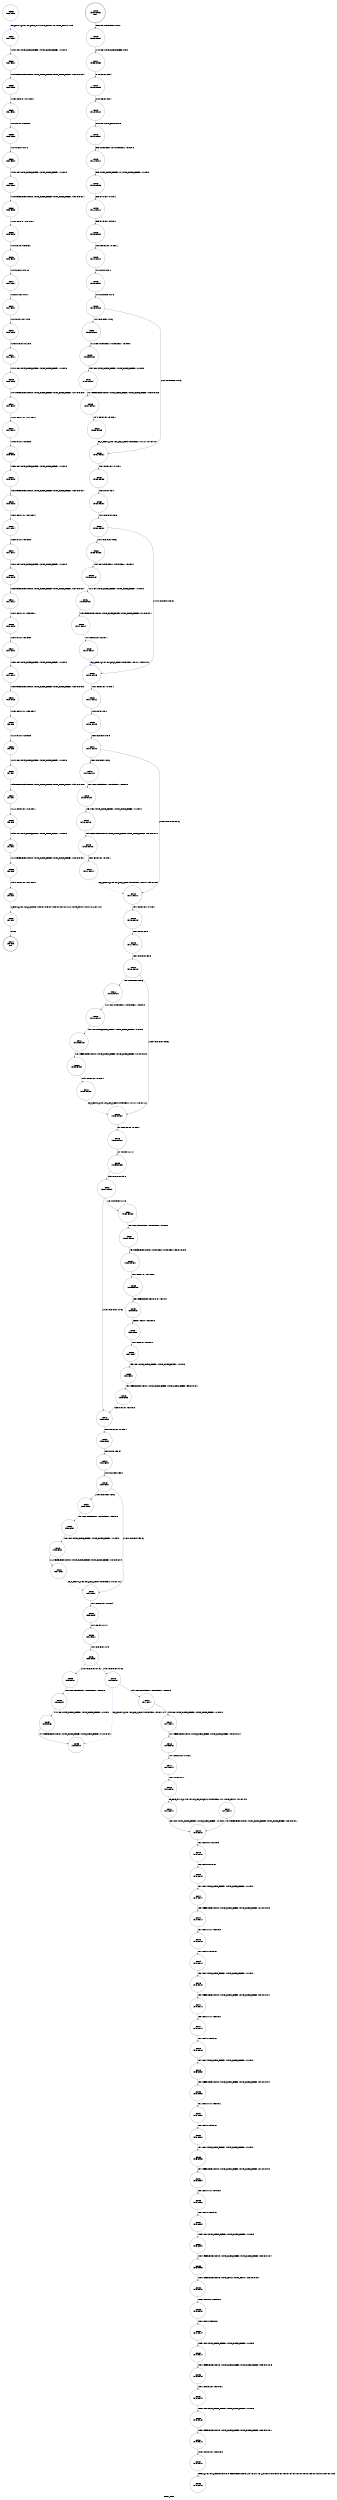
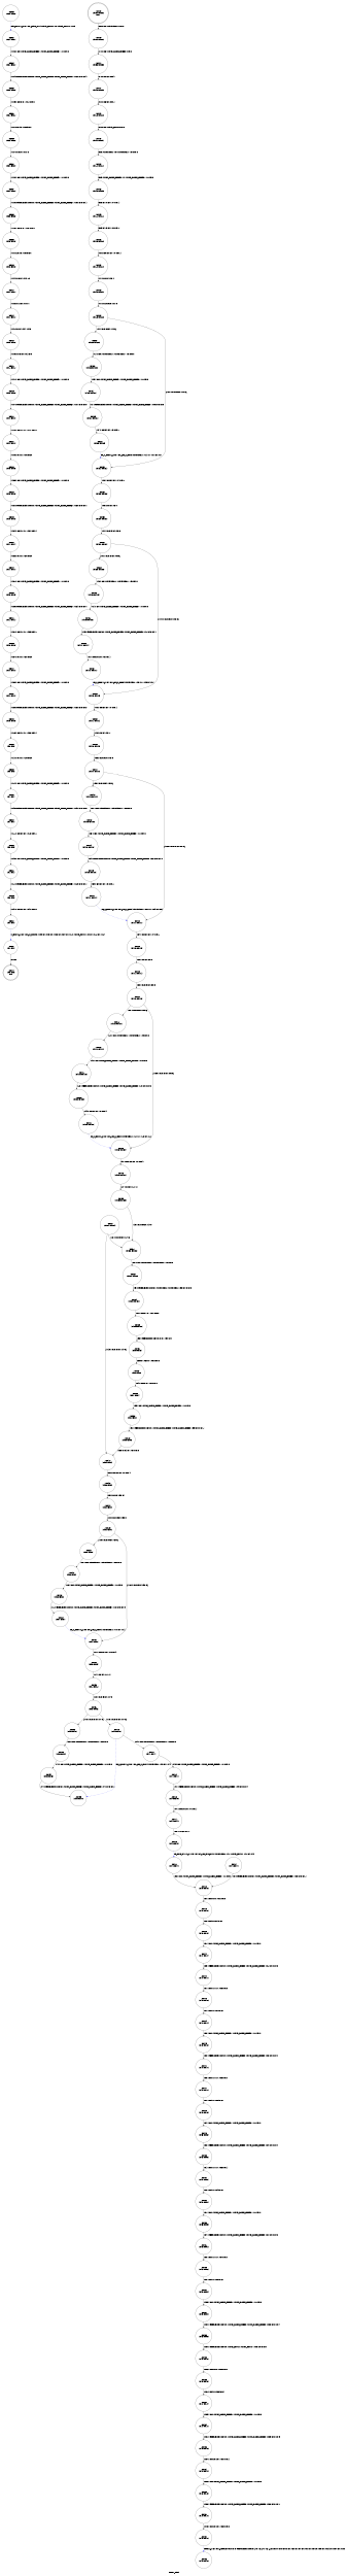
  digraph {
    fontname=Lato
    label=process_patblt
    node [fontname=Lato shape=circle]
    edge [fontname=Lato]
    n1 [label="N39172\n(rp:0, ep:0)\nexit" shape=doublecircle]
    n2 [label="N39173\n(rp:152, ep:152)\nentry" shape=doublecircle]
    n3 [label="N39175\n(rp:151, ep:151)"]
    n4 [label="N39176\n(rp:150, ep:150)"]
    n5 [label="N39177\n(rp:149, ep:149)"]
    n6 [label="N39178\n(rp:148, ep:148)"]
    n7 [label="N39179\n(rp:147, ep:147)"]
    n8 [label="N39181\n(rp:146, ep:146)"]
    n9 [label="N39183\n(rp:145, ep:145)"]
    n10 [label="N39185\n(rp:144, ep:144)"]
    n11 [label="N39188\n(rp:143, ep:143)"]
    n12 [label="N39189\n(rp:142, ep:142)"]
    n13 [label="N39190\n(rp:141, ep:141)"]
    n14 [label="N39191\n(rp:140, ep:140)"]
    n15 [label="N39338\n(rp:139, ep:139)"]
    n16 [label="N39198\n(rp:134, ep:134)"]
    n17 [label="N39193\n(rp:138, ep:138)"]
    n18 [label="N39199\n(rp:133, ep:133)"]
    n19 [label="N39194\n(rp:137, ep:137)"]
    n20 [label="N39200\n(rp:132, ep:132)"]
    n21 [label="N39195\n(rp:136, ep:136)"]
    n22 [label="N39196\n(rp:135, ep:135)"]
    n23 [label="N39201\n(rp:131, ep:131)"]
    n24 [label="N39340\n(rp:130, ep:130)"]
    n25 [label="N39208\n(rp:125, ep:125)"]
    n26 [label="N39203\n(rp:129, ep:129)"]
    n27 [label="N39209\n(rp:124, ep:124)"]
    n28 [label="N39204\n(rp:128, ep:128)"]
    n29 [label="N39210\n(rp:123, ep:123)"]
    n30 [label="N39205\n(rp:127, ep:127)"]
    n31 [label="N39206\n(rp:126, ep:126)"]
    n32 [label="N39211\n(rp:122, ep:122)"]
    n33 [label="N39342\n(rp:121, ep:121)"]
    n34 [label="N39218\n(rp:116, ep:116)"]
    n35 [label="N39213\n(rp:120, ep:120)"]
    n36 [label="N39219\n(rp:115, ep:115)"]
    n37 [label="N39214\n(rp:119, ep:119)"]
    n38 [label="N39220\n(rp:114, ep:114)"]
    n39 [label="N39215\n(rp:118, ep:118)"]
    n40 [label="N39216\n(rp:117, ep:117)"]
    n41 [label="N39221\n(rp:113, ep:113)"]
    n42 [label="N39344\n(rp:112, ep:112)"]
    n43 [label="N39228\n(rp:107, ep:107)"]
    n44 [label="N39223\n(rp:111, ep:111)"]
    n45 [label="N39229\n(rp:106, ep:106)"]
    n46 [label="N39224\n(rp:110, ep:110)"]
    n47 [label="N39230\n(rp:105, ep:105)"]
    n48 [label="N39225\n(rp:109, ep:109)"]
    n49 [label="N39226\n(rp:108, ep:108)"]
    n50 [label="N39231\n(rp:104, ep:104)"]
    n51 [label="N39346\n(rp:103, ep:103)"]
    n52 [label="N39242\n(rp:94, ep:94)"]
    n53 [label="N39233\n(rp:102, ep:102)"]
    n54 [label="N39243\n(rp:93, ep:93)"]
    n55 [label="N39234\n(rp:101, ep:101)"]
    n56 [label="N39244\n(rp:92, ep:92)"]
    n57 [label="N39235\n(rp:100, ep:100)"]
    n58 [label="N39236\n(rp:99, ep:99)"]
    n59 [label="N39237\n(rp:98, ep:98)"]
    n60 [label="N39238\n(rp:97, ep:97)"]
    n61 [label="N39239\n(rp:96, ep:96)"]
    n62 [label="N39240\n(rp:95, ep:95)"]
    n63 [label="N39245\n(rp:91, ep:91)"]
    n64 [label="N39348\n(rp:90, ep:90)"]
    n65 [label="N39251\n(rp:86, ep:86)"]
    n66 [label="N39247\n(rp:89, ep:89)"]
    n67 [label="N39252\n(rp:85, ep:85)"]
    n68 [label="N39248\n(rp:88, ep:88)"]
    n69 [label="N39253\n(rp:84, ep:84)"]
    n70 [label="N39249\n(rp:87, ep:87)"]
    n71 [label="N39254\n(rp:83, ep:83)"]
    n72 [label="N39350\n(rp:82, ep:82)"]
    n73 [label="N39260\n(rp:78, ep:78)"]
    n74 [label="N39256\n(rp:81, ep:81)"]
    n75 [label="N39261\n(rp:77, ep:77)"]
    n76 [label="N39258\n(rp:79, ep:79)"]
    n77 [label="N39257\n(rp:80, ep:80)"]
    n78 [label="N39262\n(rp:76, ep:76)"]
    n79 [label="N39263\n(rp:75, ep:75)"]
    n80 [label="N39264\n(rp:74, ep:74)"]
    n81 [label="N39265\n(rp:73, ep:73)"]
    n82 [label="N39266\n(rp:72, ep:72)"]
    n83 [label="N39268\n(rp:70, ep:70)"]
    n84 [label="N39267\n(rp:71, ep:71)"]
    n85 [label="N39269\n(rp:69, ep:69)"]
    n86 [label="N39270\n(rp:68, ep:68)"]
    n87 [label="N39271\n(rp:67, ep:67)"]
    n88 [label="N39272\n(rp:66, ep:66)"]
    n89 [label="N39273\n(rp:65, ep:65)"]
    n90 [label="N39274\n(rp:64, ep:64)"]
    n91 [label="N39275\n(rp:63, ep:63)"]
    n92 [label="N39276\n(rp:62, ep:62)"]
    n93 [label="N39277\n(rp:61, ep:61)"]
    n94 [label="N39278\n(rp:60, ep:60)"]
    n95 [label="N39279\n(rp:59, ep:59)"]
    n96 [label="N39280\n(rp:58, ep:58)"]
    n97 [label="N39281\n(rp:57, ep:57)"]
    n98 [label="N39282\n(rp:56, ep:56)"]
    n99 [label="N39283\n(rp:55, ep:55)"]
    n100 [label="N39284\n(rp:54, ep:54)"]
    n101 [label="N39285\n(rp:53, ep:53)"]
    n102 [label="N39286\n(rp:52, ep:52)"]
    n103 [label="N39287\n(rp:51, ep:51)"]
    n104 [label="N39288\n(rp:50, ep:50)"]
    n105 [label="N39289\n(rp:49, ep:49)"]
    n106 [label="N39290\n(rp:48, ep:48)"]
    n107 [label="N39291\n(rp:47, ep:47)"]
    n108 [label="N39292\n(rp:46, ep:46)"]
    n109 [label="N39293\n(rp:45, ep:45)"]
    n110 [label="N39294\n(rp:44, ep:44)"]
    n111 [label="N39295\n(rp:43, ep:43)"]
    n112 [label="N39296\n(rp:42, ep:42)"]
    n113 [label="N39297\n(rp:41, ep:41)"]
    n114 [label="N39298\n(rp:40, ep:40)"]
    n115 [label="N39300\n(rp:38, ep:38)"]
    n116 [label="N39301\n(rp:37, ep:37)"]
    n117 [label="N39302\n(rp:36, ep:36)"]
    n118 [label="N39303\n(rp:35, ep:35)"]
    n119 [label="N39304\n(rp:34, ep:34)"]
    n120 [label="N39305\n(rp:33, ep:33)"]
    n121 [label="N39306\n(rp:32, ep:32)"]
    n122 [label="N39307\n(rp:31, ep:31)"]
    n123 [label="N39308\n(rp:30, ep:30)"]
    n124 [label="N39309\n(rp:29, ep:29)"]
    n125 [label="N39310\n(rp:28, ep:28)"]
    n126 [label="N39311\n(rp:27, ep:27)"]
    n127 [label="N39312\n(rp:26, ep:26)"]
    n128 [label="N39313\n(rp:25, ep:25)"]
    n129 [label="N39314\n(rp:24, ep:24)"]
    n130 [label="N39315\n(rp:23, ep:23)"]
    n131 [label="N39316\n(rp:22, ep:22)"]
    n132 [label="N39317\n(rp:21, ep:21)"]
    n133 [label="N39318\n(rp:20, ep:20)"]
    n134 [label="N39319\n(rp:19, ep:19)"]
    n135 [label="N39320\n(rp:18, ep:18)"]
    n136 [label="N39321\n(rp:17, ep:17)"]
    n137 [label="N39322\n(rp:16, ep:16)"]
    n138 [label="N39323\n(rp:15, ep:15)"]
    n139 [label="N39324\n(rp:14, ep:14)"]
    n140 [label="N39325\n(rp:13, ep:13)"]
    n141 [label="N39326\n(rp:12, ep:12)"]
    n142 [label="N39327\n(rp:11, ep:11)"]
    n143 [label="N39328\n(rp:10, ep:10)"]
    n144 [label="N39329\n(rp:9, ep:9)"]
    n145 [label="N39330\n(rp:8, ep:8)"]
    n146 [label="N39331\n(rp:7, ep:7)"]
    n147 [label="N39332\n(rp:6, ep:6)"]
    n148 [label="N39333\n(rp:5, ep:5)"]
    n149 [label="N39334\n(rp:4, ep:4)"]
    n150 [label="N39335\n(rp:3, ep:3)"]
    n151 [label="N39336\n(rp:2, ep:2)"]
    n152 [label="N39337\n(rp:1, ep:1)"]
    n2 -> n3 [label="%5 = alloca %struct.stream*, align 8"]
    n3 -> n4 [label="%6 = alloca %struct._PATBLT_ORDER*, align 8"]
    n4 -> n5 [label="%7 = alloca i32, align 4"]
    n5 -> n6 [label="%8 = alloca i32, align 4"]
    n6 -> n7 [label="%9 = alloca %struct._BRUSH, align 8"]
    n7 -> n8 [label="store %struct.stream* %0, %struct.stream** %5, align 8"]
    n8 -> n9 [label="store %struct._PATBLT_ORDER* %1, %struct._PATBLT_ORDER** %6, align 8"]
    n9 -> n10 [label="store i32 %2, i32* %7, align 4"]
    n10 -> n11 [label="store i32 %3, i32* %8, align 4"]
    n11 -> n12 [label="%10 = load i32, i32* %7, align 4"]
    n12 -> n13 [label="%11 = and i32 %10, 1"]
    n13 -> n14 [label="%12 = icmp ne i32 %11, 0"]
    n14 -> n15 [label="[%12 = icmp ne i32 %11, 0]"]
    n14 -> n16 [label="[!(%12 = icmp ne i32 %11, 0)]"]
    n15 -> n17 [label="%14 = load %struct.stream*, %struct.stream** %5, align 8"]
    n16 -> n18 [label="%19 = load i32, i32* %7, align 4"]
    n17 -> n19 [label="%15 = load %struct._PATBLT_ORDER*, %struct._PATBLT_ORDER** %6, align 8"]
    n18 -> n20 [label="%20 = and i32 %19, 2"]
    n19 -> n21 [label="%16 = getelementptr inbounds %struct._PATBLT_ORDER, %struct._PATBLT_ORDER* %15, i32 0, i32 0"]
    n20 -> n23 [label="%21 = icmp ne i32 %20, 0"]
    n21 -> n22 [label="%17 = load i32, i32* %8, align 4"]
    n22 -> n16 [color=blue label="rdp_in_coord --@-- call void @rdp_in_coord(%struct.stream* %14, i16* %16, i32 %17)" style=dashed]
    n23 -> n24 [label="[%21 = icmp ne i32 %20, 0]"]
    n23 -> n25 [label="[!(%21 = icmp ne i32 %20, 0)]"]
    n24 -> n26 [label="%23 = load %struct.stream*, %struct.stream** %5, align 8"]
    n25 -> n27 [label="%28 = load i32, i32* %7, align 4"]
    n26 -> n28 [label="%24 = load %struct._PATBLT_ORDER*, %struct._PATBLT_ORDER** %6, align 8"]
    n27 -> n29 [label="%29 = and i32 %28, 4"]
    n28 -> n30 [label="%25 = getelementptr inbounds %struct._PATBLT_ORDER, %struct._PATBLT_ORDER* %24, i32 0, i32 1"]
    n29 -> n32 [label="%30 = icmp ne i32 %29, 0"]
    n30 -> n31 [label="%26 = load i32, i32* %8, align 4"]
    n31 -> n25 [color=blue label="rdp_in_coord --@-- call void @rdp_in_coord(%struct.stream* %23, i16* %25, i32 %26)" style=dashed]
    n32 -> n33 [label="[%30 = icmp ne i32 %29, 0]"]
    n32 -> n34 [label="[!(%30 = icmp ne i32 %29, 0)]"]
    n33 -> n35 [label="%32 = load %struct.stream*, %struct.stream** %5, align 8"]
    n34 -> n36 [label="%37 = load i32, i32* %7, align 4"]
    n35 -> n37 [label="%33 = load %struct._PATBLT_ORDER*, %struct._PATBLT_ORDER** %6, align 8"]
    n36 -> n38 [label="%38 = and i32 %37, 8"]
    n37 -> n39 [label="%34 = getelementptr inbounds %struct._PATBLT_ORDER, %struct._PATBLT_ORDER* %33, i32 0, i32 2"]
    n38 -> n41 [label="%39 = icmp ne i32 %38, 0"]
    n39 -> n40 [label="%35 = load i32, i32* %8, align 4"]
    n40 -> n34 [color=blue label="rdp_in_coord --@-- call void @rdp_in_coord(%struct.stream* %32, i16* %34, i32 %35)" style=dashed]
    n41 -> n42 [label="[%39 = icmp ne i32 %38, 0]"]
    n41 -> n43 [label="[!(%39 = icmp ne i32 %38, 0)]"]
    n42 -> n44 [label="%41 = load %struct.stream*, %struct.stream** %5, align 8"]
    n43 -> n45 [label="%46 = load i32, i32* %7, align 4"]
    n44 -> n46 [label="%42 = load %struct._PATBLT_ORDER*, %struct._PATBLT_ORDER** %6, align 8"]
    n45 -> n47 [label="%47 = and i32 %46, 16"]
    n46 -> n48 [label="%43 = getelementptr inbounds %struct._PATBLT_ORDER, %struct._PATBLT_ORDER* %42, i32 0, i32 3"]
-   n47 -> n50 [label="%48 = icmp ne i32 %47, 0"]
+   n47 -> n51 [label="%48 = icmp ne i32 %47, 0"]
    n48 -> n49 [label="%44 = load i32, i32* %8, align 4"]
    n49 -> n43 [color=blue label="rdp_in_coord --@-- call void @rdp_in_coord(%struct.stream* %41, i16* %43, i32 %44)" style=dashed]
    n50 -> n51 [label="[%48 = icmp ne i32 %47, 0]"]
    n50 -> n52 [label="[!(%48 = icmp ne i32 %47, 0)]"]
    n51 -> n53 [label="%50 = load %struct.stream*, %struct.stream** %5, align 8"]
    n52 -> n54 [label="%58 = load i32, i32* %7, align 4"]
    n53 -> n55 [label="%51 = getelementptr inbounds %struct.stream, %struct.stream* %50, i32 0, i32 0"]
    n54 -> n56 [label="%59 = and i32 %58, 32"]
    n55 -> n57 [label="%52 = load i8*, i8** %51, align 8"]
    n56 -> n63 [label="%60 = icmp ne i32 %59, 0"]
    n57 -> n58 [label="%53 = getelementptr inbounds i8, i8* %52, i32 1"]
    n58 -> n59 [label="store i8* %53, i8** %51, align 8"]
    n59 -> n60 [label="%54 = load i8, i8* %52, align 1"]
    n60 -> n61 [label="%55 = load %struct._PATBLT_ORDER*, %struct._PATBLT_ORDER** %6, align 8"]
    n61 -> n62 [label="%56 = getelementptr inbounds %struct._PATBLT_ORDER, %struct._PATBLT_ORDER* %55, i32 0, i32 4"]
    n62 -> n52 [label="store i8 %54, i8* %56, align 8"]
    n63 -> n64 [label="[%60 = icmp ne i32 %59, 0]"]
    n63 -> n65 [label="[!(%60 = icmp ne i32 %59, 0)]"]
    n64 -> n66 [label="%62 = load %struct.stream*, %struct.stream** %5, align 8"]
    n65 -> n67 [label="%66 = load i32, i32* %7, align 4"]
    n66 -> n68 [label="%63 = load %struct._PATBLT_ORDER*, %struct._PATBLT_ORDER** %6, align 8"]
    n67 -> n69 [label="%67 = and i32 %66, 64"]
    n68 -> n70 [label="%64 = getelementptr inbounds %struct._PATBLT_ORDER, %struct._PATBLT_ORDER* %63, i32 0, i32 5"]
    n69 -> n71 [label="%68 = icmp ne i32 %67, 0"]
    n70 -> n65 [color=blue label="rdp_in_colour --@-- call void @rdp_in_colour(%struct.stream* %62, i32* %64)" style=dashed]
    n71 -> n72 [label="[%68 = icmp ne i32 %67, 0]"]
    n71 -> n73 [label="[!(%68 = icmp ne i32 %67, 0)]"]
    n72 -> n74 [label="%70 = load %struct.stream*, %struct.stream** %5, align 8"]
    n73 -> n75 [label="%74 = load %struct.stream*, %struct.stream** %5, align 8"]
    n73 -> n76 [color=blue label="rdp_in_colour --@-- call void @rdp_in_colour(%struct.stream* %70, i32* %72)" style=dashed]
    n74 -> n77 [label="%71 = load %struct._PATBLT_ORDER*, %struct._PATBLT_ORDER** %6, align 8"]
    n75 -> n78 [label="%75 = load %struct._PATBLT_ORDER*, %struct._PATBLT_ORDER** %6, align 8"]
    n77 -> n76 [label="%72 = getelementptr inbounds %struct._PATBLT_ORDER, %struct._PATBLT_ORDER* %71, i32 0, i32 6"]
    n78 -> n79 [label="%76 = getelementptr inbounds %struct._PATBLT_ORDER, %struct._PATBLT_ORDER* %75, i32 0, i32 7"]
    n79 -> n80 [label="%77 = load i32, i32* %7, align 4"]
    n80 -> n81 [label="%78 = lshr i32 %77, 7"]
    n81 -> n82 [color=blue label="rdp_parse_brush --@-- %79 = call i32 @rdp_parse_brush(%struct.stream* %74, %struct._BRUSH* %76, i32 %78)" style=dashed]
    n82 -> n83 [label="%80 = load %struct._PATBLT_ORDER*, %struct._PATBLT_ORDER** %6, align 8"]
    n83 -> n85 [label="%82 = load i8, i8* %81, align 8"]
    n84 -> n83 [label="%81 = getelementptr inbounds %struct._PATBLT_ORDER, %struct._PATBLT_ORDER* %80, i32 0, i32 4"]
    n85 -> n86 [label="%83 = zext i8 %82 to i32"]
    n86 -> n87 [label="%84 = load %struct._PATBLT_ORDER*, %struct._PATBLT_ORDER** %6, align 8"]
    n87 -> n88 [label="%85 = getelementptr inbounds %struct._PATBLT_ORDER, %struct._PATBLT_ORDER* %84, i32 0, i32 0"]
    n88 -> n89 [label="%86 = load i16, i16* %85, align 8"]
    n89 -> n90 [label="%87 = sext i16 %86 to i32"]
    n90 -> n91 [label="%88 = load %struct._PATBLT_ORDER*, %struct._PATBLT_ORDER** %6, align 8"]
    n91 -> n92 [label="%89 = getelementptr inbounds %struct._PATBLT_ORDER, %struct._PATBLT_ORDER* %88, i32 0, i32 1"]
    n92 -> n93 [label="%90 = load i16, i16* %89, align 2"]
    n93 -> n94 [label="%91 = sext i16 %90 to i32"]
    n94 -> n95 [label="%92 = load %struct._PATBLT_ORDER*, %struct._PATBLT_ORDER** %6, align 8"]
    n95 -> n96 [label="%93 = getelementptr inbounds %struct._PATBLT_ORDER, %struct._PATBLT_ORDER* %92, i32 0, i32 2"]
    n96 -> n97 [label="%94 = load i16, i16* %93, align 4"]
    n97 -> n98 [label="%95 = sext i16 %94 to i32"]
    n98 -> n99 [label="%96 = load %struct._PATBLT_ORDER*, %struct._PATBLT_ORDER** %6, align 8"]
    n99 -> n100 [label="%97 = getelementptr inbounds %struct._PATBLT_ORDER, %struct._PATBLT_ORDER* %96, i32 0, i32 3"]
    n100 -> n101 [label="%98 = load i16, i16* %97, align 2"]
    n101 -> n102 [label="%99 = sext i16 %98 to i32"]
    n102 -> n103 [label="%100 = load %struct._PATBLT_ORDER*, %struct._PATBLT_ORDER** %6, align 8"]
    n103 -> n104 [label="%101 = getelementptr inbounds %struct._PATBLT_ORDER, %struct._PATBLT_ORDER* %100, i32 0, i32 7"]
    n104 -> n105 [label="%102 = getelementptr inbounds %struct._BRUSH, %struct._BRUSH* %101, i32 0, i32 2"]
    n105 -> n106 [label="%103 = load i8, i8* %102, align 2"]
    n106 -> n107 [label="%104 = zext i8 %103 to i32"]
    n107 -> n108 [label="%105 = load %struct._PATBLT_ORDER*, %struct._PATBLT_ORDER** %6, align 8"]
    n108 -> n109 [label="%106 = getelementptr inbounds %struct._PATBLT_ORDER, %struct._PATBLT_ORDER* %105, i32 0, i32 5"]
    n109 -> n110 [label="%107 = load i32, i32* %106, align 4"]
    n110 -> n111 [label="%108 = load %struct._PATBLT_ORDER*, %struct._PATBLT_ORDER** %6, align 8"]
    n111 -> n112 [label="%109 = getelementptr inbounds %struct._PATBLT_ORDER, %struct._PATBLT_ORDER* %108, i32 0, i32 6"]
    n112 -> n113 [label="%110 = load i32, i32* %109, align 8"]
    n113 -> n114 [color=blue label="logger --@-- call void @logger(i32 5, i32 0, i8* getelementptr inbounds ([78 x i8], [78 x i8]* @.str.15.127, i32 0, i32 0), i32 %83, i32 %87, i32 %91, i32 %95, i32 %99, i32 %104, i32 %107, i32 %110)" style=dashed]
    n115 -> n116 [color=blue label="setup_brush --@-- call void @setup_brush(%struct._BRUSH* %9, %struct._BRUSH* %112)" style=dashed]
    n116 -> n117 [label="%113 = load %struct._PATBLT_ORDER*, %struct._PATBLT_ORDER** %6, align 8"]
    n117 -> n118 [label="%114 = getelementptr inbounds %struct._PATBLT_ORDER, %struct._PATBLT_ORDER* %113, i32 0, i32 4"]
    n118 -> n119 [label="%115 = load i8, i8* %114, align 8"]
    n119 -> n120 [label="%116 = zext i8 %115 to i32"]
    n120 -> n121 [label="%117 = and i32 %116, 3"]
    n121 -> n122 [label="%118 = load %struct._PATBLT_ORDER*, %struct._PATBLT_ORDER** %6, align 8"]
    n122 -> n123 [label="%119 = getelementptr inbounds %struct._PATBLT_ORDER, %struct._PATBLT_ORDER* %118, i32 0, i32 4"]
    n123 -> n124 [label="%120 = load i8, i8* %119, align 8"]
    n124 -> n125 [label="%121 = zext i8 %120 to i32"]
    n125 -> n126 [label="%122 = and i32 %121, 48"]
    n126 -> n127 [label="%123 = ashr i32 %122, 2"]
    n127 -> n128 [label="%124 = or i32 %117, %123"]
    n128 -> n129 [label="%125 = trunc i32 %124 to i8"]
    n129 -> n130 [label="%126 = load %struct._PATBLT_ORDER*, %struct._PATBLT_ORDER** %6, align 8"]
    n130 -> n131 [label="%127 = getelementptr inbounds %struct._PATBLT_ORDER, %struct._PATBLT_ORDER* %126, i32 0, i32 0"]
    n131 -> n132 [label="%128 = load i16, i16* %127, align 8"]
    n132 -> n133 [label="%129 = sext i16 %128 to i32"]
    n133 -> n134 [label="%130 = load %struct._PATBLT_ORDER*, %struct._PATBLT_ORDER** %6, align 8"]
    n134 -> n135 [label="%131 = getelementptr inbounds %struct._PATBLT_ORDER, %struct._PATBLT_ORDER* %130, i32 0, i32 1"]
    n135 -> n136 [label="%132 = load i16, i16* %131, align 2"]
    n136 -> n137 [label="%133 = sext i16 %132 to i32"]
    n137 -> n138 [label="%134 = load %struct._PATBLT_ORDER*, %struct._PATBLT_ORDER** %6, align 8"]
    n138 -> n139 [label="%135 = getelementptr inbounds %struct._PATBLT_ORDER, %struct._PATBLT_ORDER* %134, i32 0, i32 2"]
    n139 -> n140 [label="%136 = load i16, i16* %135, align 4"]
    n140 -> n141 [label="%137 = sext i16 %136 to i32"]
    n141 -> n142 [label="%138 = load %struct._PATBLT_ORDER*, %struct._PATBLT_ORDER** %6, align 8"]
    n142 -> n143 [label="%139 = getelementptr inbounds %struct._PATBLT_ORDER, %struct._PATBLT_ORDER* %138, i32 0, i32 3"]
    n143 -> n144 [label="%140 = load i16, i16* %139, align 2"]
    n144 -> n145 [label="%141 = sext i16 %140 to i32"]
    n145 -> n146 [label="%142 = load %struct._PATBLT_ORDER*, %struct._PATBLT_ORDER** %6, align 8"]
    n146 -> n147 [label="%143 = getelementptr inbounds %struct._PATBLT_ORDER, %struct._PATBLT_ORDER* %142, i32 0, i32 5"]
    n147 -> n148 [label="%144 = load i32, i32* %143, align 4"]
    n148 -> n149 [label="%145 = load %struct._PATBLT_ORDER*, %struct._PATBLT_ORDER** %6, align 8"]
    n149 -> n150 [label="%146 = getelementptr inbounds %struct._PATBLT_ORDER, %struct._PATBLT_ORDER* %145, i32 0, i32 6"]
    n150 -> n151 [label="%147 = load i32, i32* %146, align 8"]
    n151 -> n152 [color=blue label="ui_patblt --@-- call void @ui_patblt(i8 %125, i32 %129, i32 %133, i32 %137, i32 %141, %struct._BRUSH* %9, i32 %144, i32 %147)" style=dashed]
    n152 -> n1 [label="ret void"]
  }
